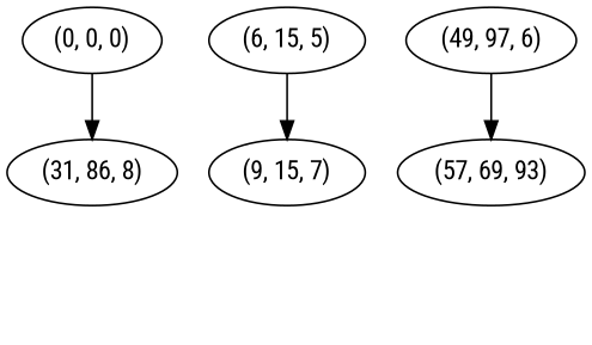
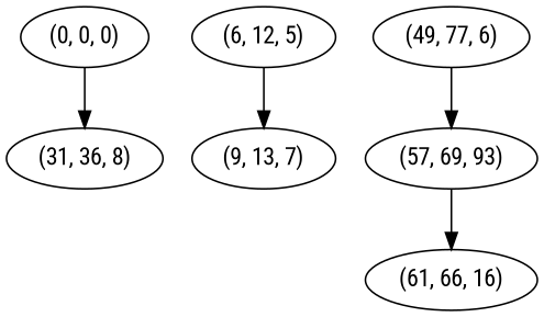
  digraph {
    fontname="Roboto Condensed"
    node [fontname="Roboto Condensed"]
    edge [fontname="Roboto Condensed"]
    "(0, 0, 0)"
-   "(31, 36, 8)" [label="(31, 86, 8)"]
-   "(6, 15, 5)"
-   "(9, 13, 7)" [label="(9, 15, 7)"]
+   "(31, 36, 8)"
+   "(6, 15, 5)" [label="(6, 12, 5)"]
+   "(9, 13, 7)"
    n5 [label="(57, 69, 93)"]
-   "(49, 77, 6)" [label="(49, 97, 6)"]
+   "(49, 77, 6)"
+   "(61, 66, 16)"
    "(0, 0, 0)" -> "(31, 36, 8)"
    "(6, 15, 5)" -> "(9, 13, 7)"
+   n5 -> "(61, 66, 16)"
    "(49, 77, 6)" -> n5
  }
